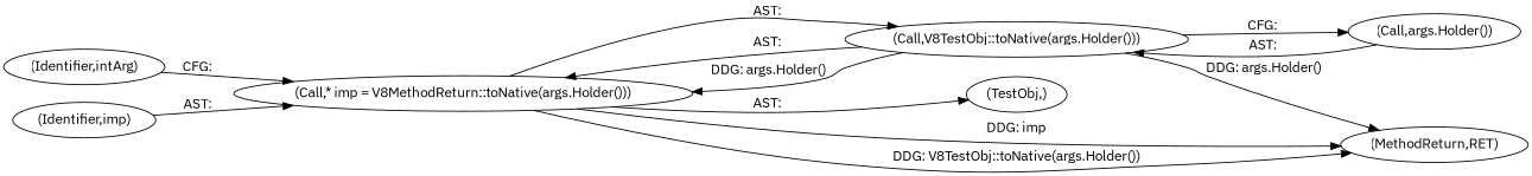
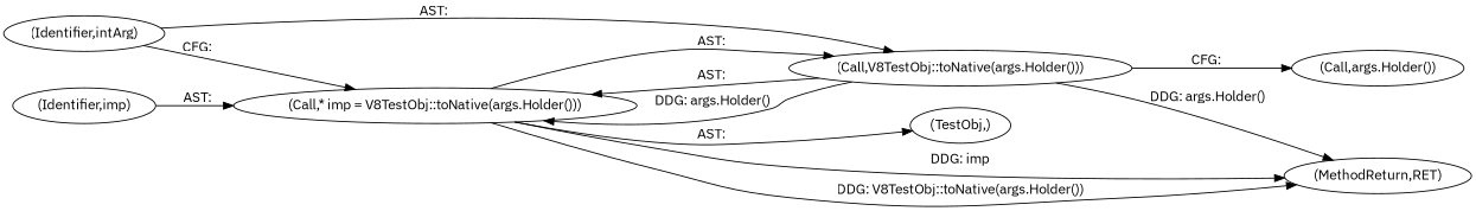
  digraph {
    fontname="IBM Plex Sans"
    rankdir=LR
    node [fontname="IBM Plex Sans"]
    edge [fontname="IBM Plex Sans"]
-   n1 [label="(Call,* imp = V8MethodReturn::toNative(args.Holder()))"]
+   n1 [label="(Call,* imp = V8TestObj::toNative(args.Holder()))"]
    n2 [label="(Call,V8TestObj::toNative(args.Holder()))"]
    n3 [label="(TestObj,)"]
    n4 [label="(MethodReturn,RET)"]
    n5 [label="(Call,args.Holder())"]
    n6 [label="(Identifier,intArg)"]
    n7 [label="(Identifier,imp)"]
    n1 -> n2 [label="AST: "]
    n1 -> n3 [label="AST: "]
    n1 -> n4 [label="DDG: imp"]
    n1 -> n4 [label="DDG: V8TestObj::toNative(args.Holder())"]
    n2 -> n1 [label="AST: "]
    n2 -> n1 [label="DDG: args.Holder()"]
    n2 -> n4 [label="DDG: args.Holder()"]
    n2 -> n5 [label="CFG: "]
-   n5 -> n2 [label="AST: "]
+   n6 -> n2 [label="AST: "]
    n6 -> n1 [label="CFG: "]
    n7 -> n1 [label="AST: "]
  }
